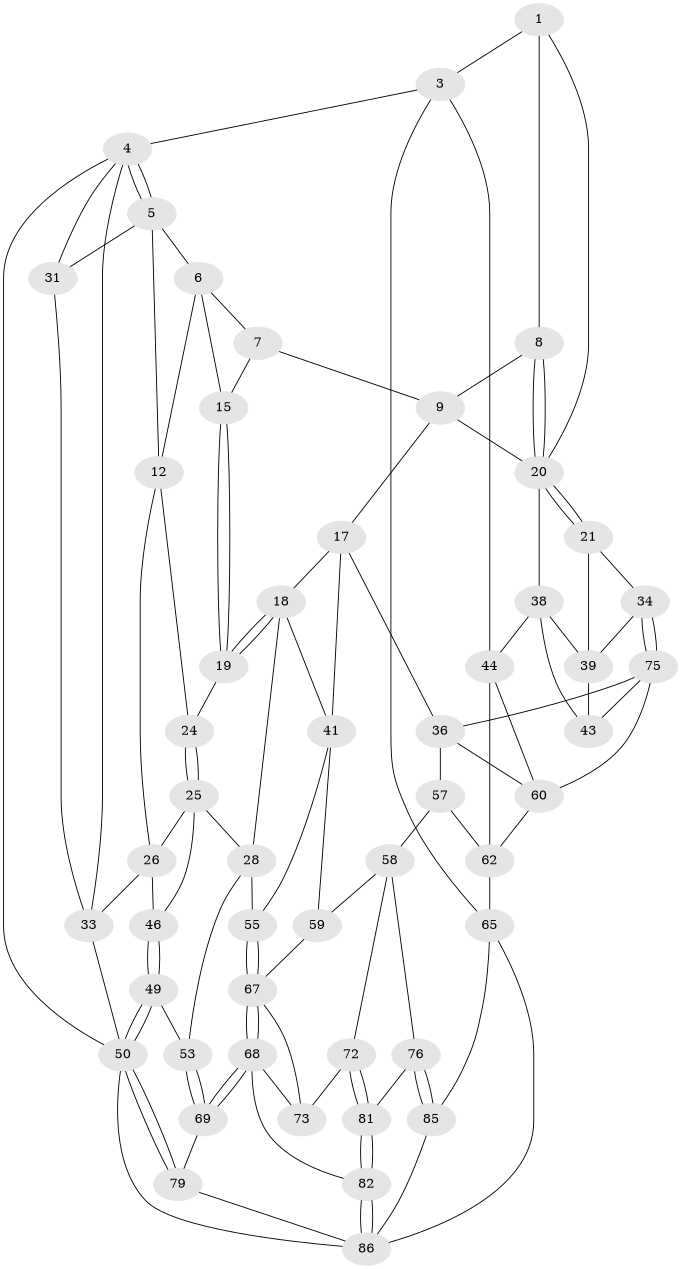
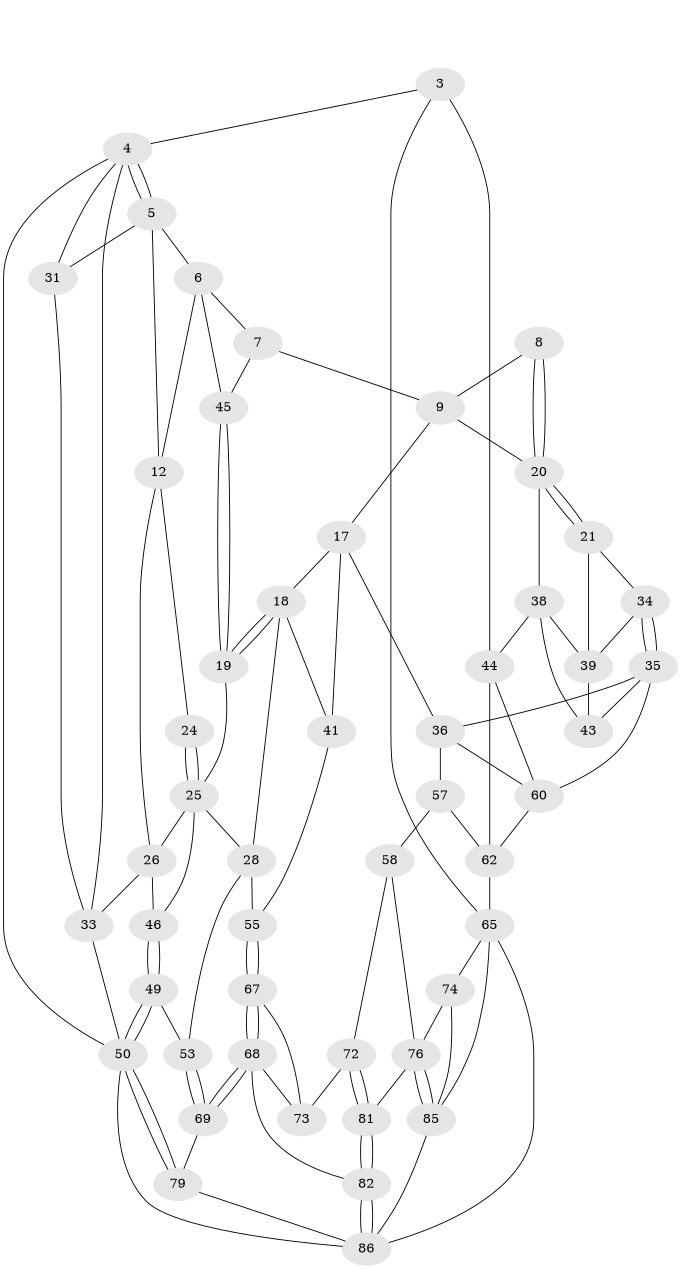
  graph {
    node [color=gray90 style=filled]
-   1 [super="+2"]
    3
    8
    20 [super="+23"]
    4 [super="+30"]
    44 [super="+45"]
    65 [super="+66"]
    9 [super="+16"]
    21 [super="+22"]
    38 [super="+42"]
    5 [super="+14"]
    31
    33 [super="+47"]
    50 [super="+51"]
    60 [super="+61"]
    62 [super="+64"]
    86 [super="+89"]
+   74 [super="+75"]
    85 [super="+87"]
    6 [super="+11"]
    12 [super="+13"]
    79 [super="+88"]
    7 [super="+10"]
-   15
+   15 [label=45]
    24
    26 [super="+32"]
    19
    17 [super="+37"]
    18 [super="+27"]
    36 [super="+56"]
    41 [super="+54"]
    34
    39 [super="+40"]
    25 [super="+29"]
    46
    28 [super="+52"]
    57 [super="+63"]
    55
-   59
    53
    43
-   35 [super="+48" label=75]
+   35 [super="+48"]
    49
    69 [super="+78"]
    67 [super="+70"]
    58 [super="+71"]
    68 [super="+80"]
    73
    72
    76 [super="+77"]
    81
    82 [super="+83"]
-   1 -- 3
-   1 -- 8
-   1 -- 20
    3 -- 4
    3 -- 44
    3 -- 65
    8 -- 20
    8 -- 20
    8 -- 9
    20 -- 21
    20 -- 21
    20 -- 38
    4 -- 5
    4 -- 5
    4 -- 31
    4 -- 33
    4 -- 50
    44 -- 60
    44 -- 62
    65 -- 86
+   65 -- 74
    65 -- 85
    9 -- 20
    9 -- 17
    21 -- 34
    21 -- 39
    38 -- 44
    38 -- 39
    38 -- 43
    5 -- 31
    5 -- 6
    5 -- 12
    31 -- 33
    33 -- 50
    50 -- 86
    50 -- 79
    50 -- 79
    60 -- 62
    62 -- 65
+   74 -- 85
+   74 -- 76
    85 -- 86
    6 -- 12
    6 -- 7
    6 -- 15
    12 -- 24
    12 -- 26
    79 -- 86
    7 -- 9
    7 -- 15
    15 -- 19
    15 -- 19
    24 -- 25
    24 -- 25
    26 -- 33
    26 -- 46
-   19 -- 24
+   19 -- 25
    17 -- 18
    17 -- 36
    17 -- 41
    18 -- 19
    18 -- 19
    18 -- 41
    18 -- 28
    36 -- 60
    36 -- 57
    41 -- 55
-   41 -- 59
    34 -- 39
    34 -- 35
    34 -- 35
    39 -- 43
    25 -- 26
    25 -- 46
    25 -- 28
    46 -- 49
    46 -- 49
    28 -- 55
    28 -- 53
    57 -- 62
    57 -- 58
    55 -- 67
    55 -- 67
-   59 -- 67
    53 -- 69
    53 -- 69
    35 -- 60
    35 -- 36
    35 -- 43
    49 -- 50
    49 -- 50
    49 -- 53
    69 -- 79
    67 -- 68
    67 -- 68
    67 -- 73
-   58 -- 59
    58 -- 72
    58 -- 76
    68 -- 69
    68 -- 69
    68 -- 73
    68 -- 82
    72 -- 73
    72 -- 81
    72 -- 81
    76 -- 85
    76 -- 85
    76 -- 81
    81 -- 82
    81 -- 82
    82 -- 86
    82 -- 86
  }
